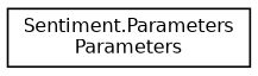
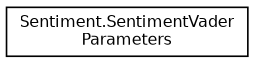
  digraph {
    rankdir=LR
-   n1 [color=black fillcolor=white fontname=Helvetica fontsize=10 height=0.2 label="Sentiment.Parameters\lParameters" shape=record style=filled width=0.4]
+   n1 [color=black fillcolor=white fontname=Helvetica fontsize=10 height=0.2 label="Sentiment.SentimentVader\lParameters" shape=record style=filled width=0.4]
  }
